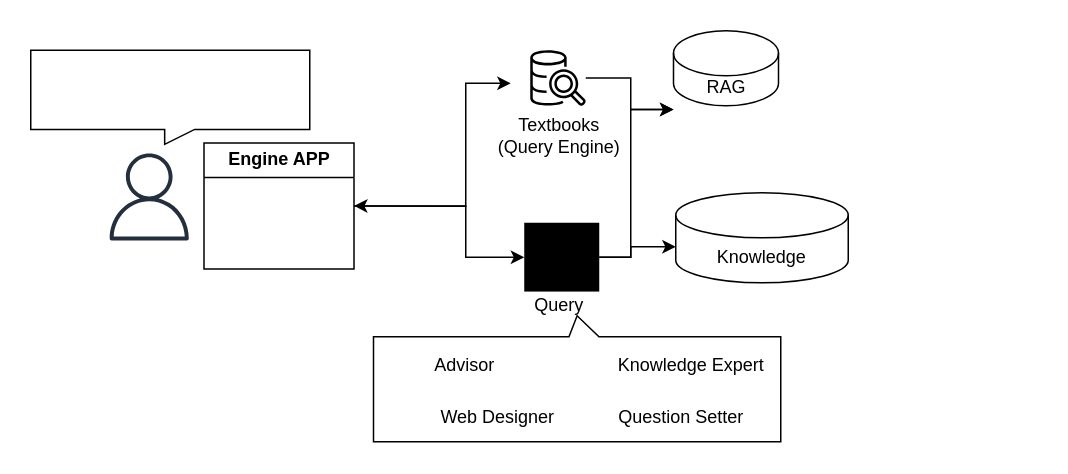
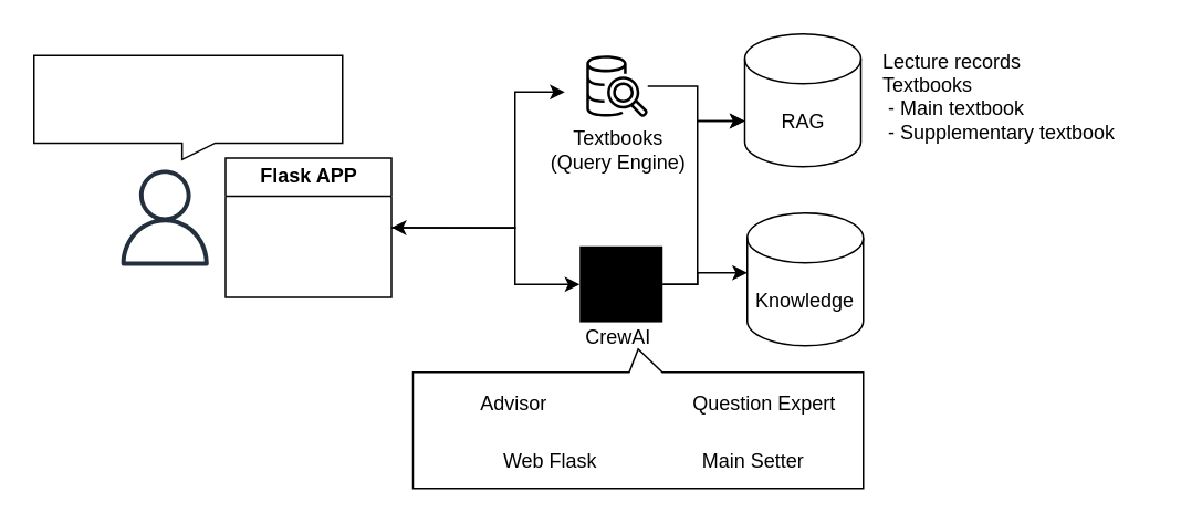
  <mxCell id="0" />
  <mxCell id="1" parent="0" />
  <mxCell id="2" value="" style="shape=callout;whiteSpace=wrap;html=1;perimeter=calloutPerimeter;size=10;position=0.48;position2=0.48;" vertex="1" parent="1"><mxGeometry x="20" y="33" width="186" height="62.75" as="geometry" /></mxCell>
  <mxCell id="3" value="" style="shape=callout;whiteSpace=wrap;html=1;perimeter=calloutPerimeter;flipV=1;size=14;position=0.48;" vertex="1" parent="1"><mxGeometry x="248.5" y="210" width="271.5" height="84" as="geometry" /></mxCell>
  <mxCell id="4" style="edgeStyle=orthogonalEdgeStyle;rounded=0;orthogonalLoop=1;jettySize=auto;html=1;exitX=1;exitY=0.5;exitDx=0;exitDy=0;" edge="1" parent="1" source="5" target="11"><mxGeometry relative="1" as="geometry"><Array as="points"><mxPoint x="310" y="137" /><mxPoint x="310" y="171" /></Array></mxGeometry></mxCell>
- <mxCell id="5" value="Engine APP" style="swimlane;whiteSpace=wrap;html=1;" vertex="1" parent="1"><mxGeometry x="135.5" y="94.75" width="100" height="84" as="geometry" /></mxCell>
+ <mxCell id="5" value="Flask APP" style="swimlane;whiteSpace=wrap;html=1;" vertex="1" parent="1"><mxGeometry x="135.5" y="94.75" width="100" height="84" as="geometry" /></mxCell>
  <mxCell id="6" value="" style="sketch=0;outlineConnect=0;fontColor=#232F3E;gradientColor=none;fillColor=#232F3D;strokeColor=none;dashed=0;verticalLabelPosition=bottom;verticalAlign=top;align=center;html=1;fontSize=12;fontStyle=0;aspect=fixed;pointerEvents=1;shape=mxgraph.aws4.user;" vertex="1" parent="1"><mxGeometry x="70" y="101.75" width="58" height="58" as="geometry" /></mxCell>
- <mxCell id="7" value="RAG" style="shape=cylinder3;whiteSpace=wrap;html=1;boundedLbl=1;backgroundOutline=1;size=15;" vertex="1" parent="1"><mxGeometry x="448.5" y="20" width="70" height="50" as="geometry" /></mxCell>
- <mxCell id="8" value="Knowledge" style="shape=cylinder3;whiteSpace=wrap;html=1;boundedLbl=1;backgroundOutline=1;size=15;" vertex="1" parent="1"><mxGeometry x="450" y="128" width="115" height="60" as="geometry" /></mxCell>
+ <mxCell id="7" value="RAG" style="shape=cylinder3;whiteSpace=wrap;html=1;boundedLbl=1;backgroundOutline=1;size=15;" vertex="1" parent="1"><mxGeometry x="448.5" y="20" width="70" height="80" as="geometry" /></mxCell>
+ <mxCell id="8" value="Knowledge" style="shape=cylinder3;whiteSpace=wrap;html=1;boundedLbl=1;backgroundOutline=1;size=15;" vertex="1" parent="1"><mxGeometry x="450" y="128" width="70" height="80" as="geometry" /></mxCell>
+ <mxCell id="9" value="Lecture records&lt;div&gt;Textbooks&lt;/div&gt;&lt;div&gt;&amp;nbsp;- Main textbook&lt;/div&gt;&lt;div&gt;&amp;nbsp;- Supplementary textbook&lt;br&gt;&lt;div&gt;&lt;br&gt;&lt;/div&gt;&lt;/div&gt;" style="text;html=1;align=left;verticalAlign=middle;resizable=0;points=[];autosize=1;strokeColor=none;fillColor=none;" vertex="1" parent="1"><mxGeometry x="530" y="20" width="160" height="90" as="geometry" /></mxCell>
  <mxCell id="10" value="" style="edgeStyle=orthogonalEdgeStyle;rounded=0;orthogonalLoop=1;jettySize=auto;html=1;" edge="1" parent="1" source="11" target="8"><mxGeometry relative="1" as="geometry"><Array as="points"><mxPoint x="420" y="171" /><mxPoint x="420" y="164" /></Array></mxGeometry></mxCell>
  <mxCell id="11" value="" style="sketch=0;verticalLabelPosition=bottom;sketch=0;aspect=fixed;html=1;verticalAlign=top;strokeColor=none;fillColor=#000000;align=center;outlineConnect=0;pointerEvents=1;shape=mxgraph.citrix2.bot_mitigation;strokeWidth=7;" vertex="1" parent="1"><mxGeometry x="349" y="148" width="50" height="45.885" as="geometry" /></mxCell>
  <mxCell id="12" value="" style="sketch=0;outlineConnect=0;fontColor=#232F3E;gradientColor=none;fillColor=#000000;strokeColor=none;dashed=0;verticalLabelPosition=bottom;verticalAlign=top;align=center;html=1;fontSize=12;fontStyle=0;aspect=fixed;pointerEvents=1;shape=mxgraph.aws4.redshift_query_editor_v20_light;" vertex="1" parent="1"><mxGeometry x="353" y="33" width="37" height="37" as="geometry" /></mxCell>
- <mxCell id="13" value="Query" style="text;html=1;align=center;verticalAlign=middle;resizable=0;points=[];autosize=1;strokeColor=none;fillColor=none;" vertex="1" parent="1"><mxGeometry x="341.5" y="188" width="60" height="30" as="geometry" /></mxCell>
+ <mxCell id="13" value="CrewAI" style="text;html=1;align=center;verticalAlign=middle;resizable=0;points=[];autosize=1;strokeColor=none;fillColor=none;" vertex="1" parent="1"><mxGeometry x="341.5" y="188" width="60" height="30" as="geometry" /></mxCell>
  <mxCell id="14" value="Textbooks&lt;br&gt;(Query Engine)" style="text;html=1;align=center;verticalAlign=middle;resizable=0;points=[];autosize=1;strokeColor=none;fillColor=none;" vertex="1" parent="1"><mxGeometry x="321.5" y="70" width="100" height="40" as="geometry" /></mxCell>
  <mxCell id="15" value="Advisor" style="text;html=1;align=center;verticalAlign=middle;resizable=0;points=[];autosize=1;strokeColor=none;fillColor=none;" vertex="1" parent="1"><mxGeometry x="279" y="228" width="60" height="30" as="geometry" /></mxCell>
- <mxCell id="16" value="Question Setter&amp;nbsp;" style="text;html=1;align=center;verticalAlign=middle;resizable=0;points=[];autosize=1;strokeColor=none;fillColor=none;" vertex="1" parent="1"><mxGeometry x="400" y="263" width="110" height="30" as="geometry" /></mxCell>
- <mxCell id="17" value="Knowledge Expert" style="text;html=1;align=center;verticalAlign=middle;resizable=0;points=[];autosize=1;strokeColor=none;fillColor=none;" vertex="1" parent="1"><mxGeometry x="400" y="228" width="120" height="30" as="geometry" /></mxCell>
- <mxCell id="18" value="Web Designer" style="text;html=1;align=center;verticalAlign=middle;resizable=0;points=[];autosize=1;strokeColor=none;fillColor=none;" vertex="1" parent="1"><mxGeometry x="280.5" y="263" width="100" height="30" as="geometry" /></mxCell>
+ <mxCell id="16" value="Main Setter&amp;nbsp;" style="text;html=1;align=center;verticalAlign=middle;resizable=0;points=[];autosize=1;strokeColor=none;fillColor=none;" vertex="1" parent="1"><mxGeometry x="400" y="263" width="110" height="30" as="geometry" /></mxCell>
+ <mxCell id="17" value="Question Expert" style="text;html=1;align=center;verticalAlign=middle;resizable=0;points=[];autosize=1;strokeColor=none;fillColor=none;" vertex="1" parent="1"><mxGeometry x="400" y="228" width="120" height="30" as="geometry" /></mxCell>
+ <mxCell id="18" value="Web Flask" style="text;html=1;align=center;verticalAlign=middle;resizable=0;points=[];autosize=1;strokeColor=none;fillColor=none;" vertex="1" parent="1"><mxGeometry x="280.5" y="263" width="100" height="30" as="geometry" /></mxCell>
  <mxCell id="19" value="" style="shape=image;html=1;verticalAlign=top;verticalLabelPosition=bottom;labelBackgroundColor=#ffffff;imageAspect=0;aspect=fixed;image=https://cdn0.iconfinder.com/data/icons/phosphor-regular-vol-4/256/robot-128.png;flipV=0;" vertex="1" parent="1"><mxGeometry x="257.5" y="228" width="30" height="30" as="geometry" /></mxCell>
  <mxCell id="20" value="" style="shape=image;html=1;verticalAlign=top;verticalLabelPosition=bottom;labelBackgroundColor=#ffffff;imageAspect=0;aspect=fixed;image=https://cdn0.iconfinder.com/data/icons/phosphor-regular-vol-4/256/robot-128.png;flipV=0;" vertex="1" parent="1"><mxGeometry x="257.5" y="263" width="30" height="30" as="geometry" /></mxCell>
  <mxCell id="21" value="" style="shape=image;html=1;verticalAlign=top;verticalLabelPosition=bottom;labelBackgroundColor=#ffffff;imageAspect=0;aspect=fixed;image=https://cdn0.iconfinder.com/data/icons/phosphor-regular-vol-4/256/robot-128.png;flipV=0;" vertex="1" parent="1"><mxGeometry x="378.5" y="228" width="30" height="30" as="geometry" /></mxCell>
  <mxCell id="22" value="" style="shape=image;html=1;verticalAlign=top;verticalLabelPosition=bottom;labelBackgroundColor=#ffffff;imageAspect=0;aspect=fixed;image=https://cdn0.iconfinder.com/data/icons/phosphor-regular-vol-4/256/robot-128.png;flipV=0;" vertex="1" parent="1"><mxGeometry x="378.5" y="263" width="30" height="30" as="geometry" /></mxCell>
  <mxCell id="23" style="edgeStyle=orthogonalEdgeStyle;rounded=0;orthogonalLoop=1;jettySize=auto;html=1;entryX=0;entryY=0;entryDx=0;entryDy=52.5;entryPerimeter=0;" edge="1" parent="1" source="12" target="7"><mxGeometry relative="1" as="geometry"><Array as="points"><mxPoint x="420" y="51" /><mxPoint x="420" y="72" /></Array></mxGeometry></mxCell>
  <mxCell id="24" style="edgeStyle=orthogonalEdgeStyle;rounded=0;orthogonalLoop=1;jettySize=auto;html=1;entryX=0;entryY=0;entryDx=0;entryDy=52.5;entryPerimeter=0;" edge="1" parent="1" source="11" target="7"><mxGeometry relative="1" as="geometry"><Array as="points"><mxPoint x="420" y="171" /><mxPoint x="420" y="73" /></Array></mxGeometry></mxCell>
  <mxCell id="25" style="edgeStyle=orthogonalEdgeStyle;rounded=0;orthogonalLoop=1;jettySize=auto;html=1;startArrow=classic;startFill=1;exitX=1;exitY=0.5;exitDx=0;exitDy=0;" edge="1" parent="1" source="5"><mxGeometry relative="1" as="geometry"><mxPoint x="260" y="135" as="sourcePoint" /><mxPoint x="340" y="55" as="targetPoint" /><Array as="points"><mxPoint x="240" y="137" /><mxPoint x="310" y="137" /><mxPoint x="310" y="55" /></Array></mxGeometry></mxCell>
